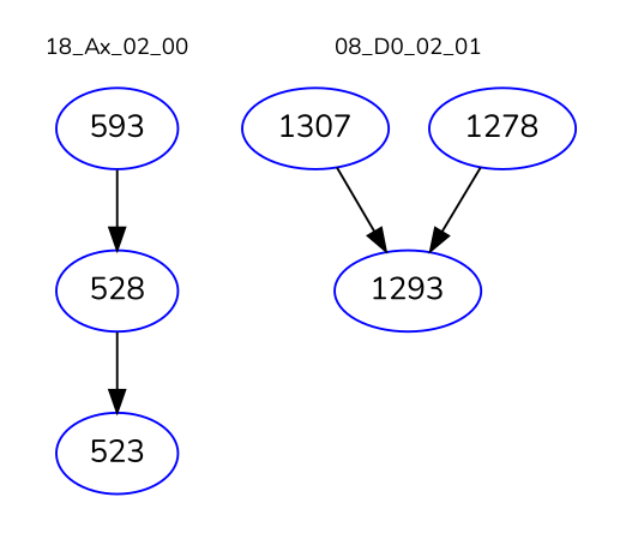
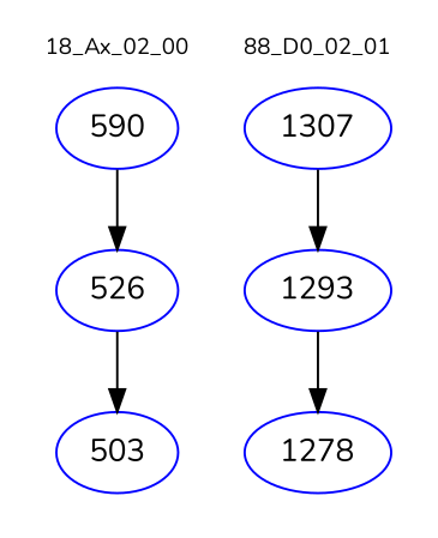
  digraph {
    fontname=Nunito
    node [color=blue fontname=Nunito]
    edge [color=black fontname=Nunito]
-   n1 [label=528]
-   n2 [label=593]
-   n3 [label=523]
+   n1 [label=526]
+   n2 [label=590]
+   n3 [label=503]
    n4 [label=1293]
    n5 [label=1278]
    n6 [label=1307]
    subgraph cluster_1 {
      color=white
      fontsize=10
      label="18_Ax_02_00"
      n1
      n2
      n3
    }
    subgraph cluster_2 {
      color=white
      fontsize=10
-     label="08_D0_02_01"
+     label="88_D0_02_01"
      n4
      n5
      n6
    }
    n1 -> n3
    n2 -> n1
-   n5 -> n4
+   n4 -> n5
    n6 -> n4
  }
